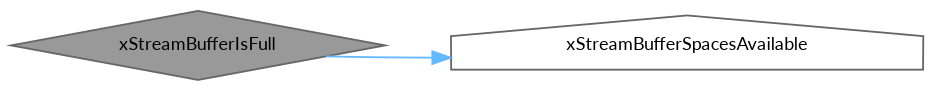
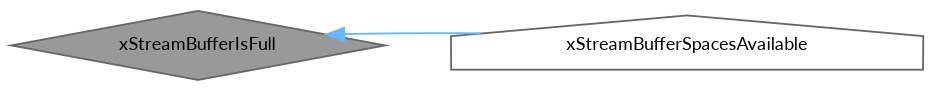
  digraph {
    rankdir=LR
    fontname=Lato
    node [fontname=Lato fontsize=10 style=filled]
    n1 [color=gray40 fillcolor=grey60 fontcolor=black height=0.2 label=xStreamBufferIsFull shape=diamond width=0.4]
    n2 [color=grey40 fillcolor=white height=0.2 label=xStreamBufferSpacesAvailable shape=house width=0.4]
-   n1 -> n2 [color=steelblue1 fontname=Lato fontsize=10 labelfontname=Helvetica labelfontsize=10 style=solid]
+   n2 -> n1 [color=steelblue1 fontname=Lato fontsize=10 labelfontname=Helvetica labelfontsize=10 style=solid]
  }
